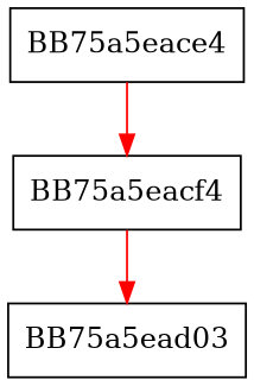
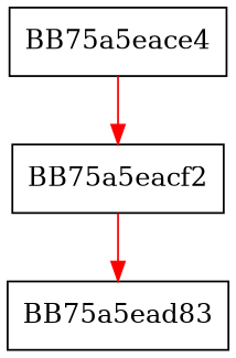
  digraph {
    splines=ortho
    node [shape=box]
    edge [color=red]
    BB75a5eace4
-   BB75a5eacf4
-   BB75a5ead03
+   BB75a5eacf4 [label=BB75a5eacf2]
+   BB75a5ead03 [label=BB75a5ead83]
    BB75a5eace4 -> BB75a5eacf4
    BB75a5eacf4 -> BB75a5ead03
  }
